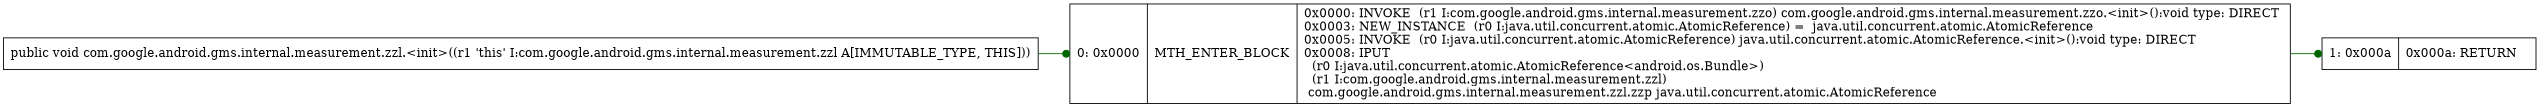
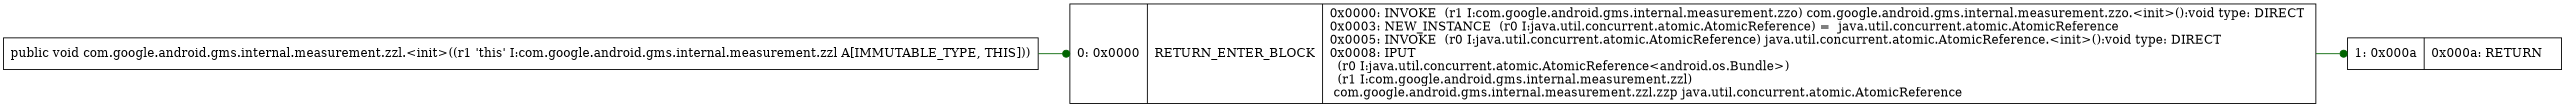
  digraph {
    rankdir=LR
    node [shape=record]
    edge [color=darkgreen arrowhead=dot]
-   n1 [label="{0\:\ 0x0000|MTH_ENTER_BLOCK\l|0x0000: INVOKE  (r1 I:com.google.android.gms.internal.measurement.zzo) com.google.android.gms.internal.measurement.zzo.\<init\>():void type: DIRECT \l0x0003: NEW_INSTANCE  (r0 I:java.util.concurrent.atomic.AtomicReference) =  java.util.concurrent.atomic.AtomicReference \l0x0005: INVOKE  (r0 I:java.util.concurrent.atomic.AtomicReference) java.util.concurrent.atomic.AtomicReference.\<init\>():void type: DIRECT \l0x0008: IPUT  \l  (r0 I:java.util.concurrent.atomic.AtomicReference\<android.os.Bundle\>)\l  (r1 I:com.google.android.gms.internal.measurement.zzl)\l com.google.android.gms.internal.measurement.zzl.zzp java.util.concurrent.atomic.AtomicReference \l}"]
+   n1 [label="{0\:\ 0x0000|RETURN_ENTER_BLOCK\l|0x0000: INVOKE  (r1 I:com.google.android.gms.internal.measurement.zzo) com.google.android.gms.internal.measurement.zzo.\<init\>():void type: DIRECT \l0x0003: NEW_INSTANCE  (r0 I:java.util.concurrent.atomic.AtomicReference) =  java.util.concurrent.atomic.AtomicReference \l0x0005: INVOKE  (r0 I:java.util.concurrent.atomic.AtomicReference) java.util.concurrent.atomic.AtomicReference.\<init\>():void type: DIRECT \l0x0008: IPUT  \l  (r0 I:java.util.concurrent.atomic.AtomicReference\<android.os.Bundle\>)\l  (r1 I:com.google.android.gms.internal.measurement.zzl)\l com.google.android.gms.internal.measurement.zzl.zzp java.util.concurrent.atomic.AtomicReference \l}"]
    n2 [label="{1\:\ 0x000a|0x000a: RETURN   \l}"]
    n3 [label="{public void com.google.android.gms.internal.measurement.zzl.\<init\>((r1 'this' I:com.google.android.gms.internal.measurement.zzl A[IMMUTABLE_TYPE, THIS])) }"]
    n1 -> n2
    n3 -> n1
  }
